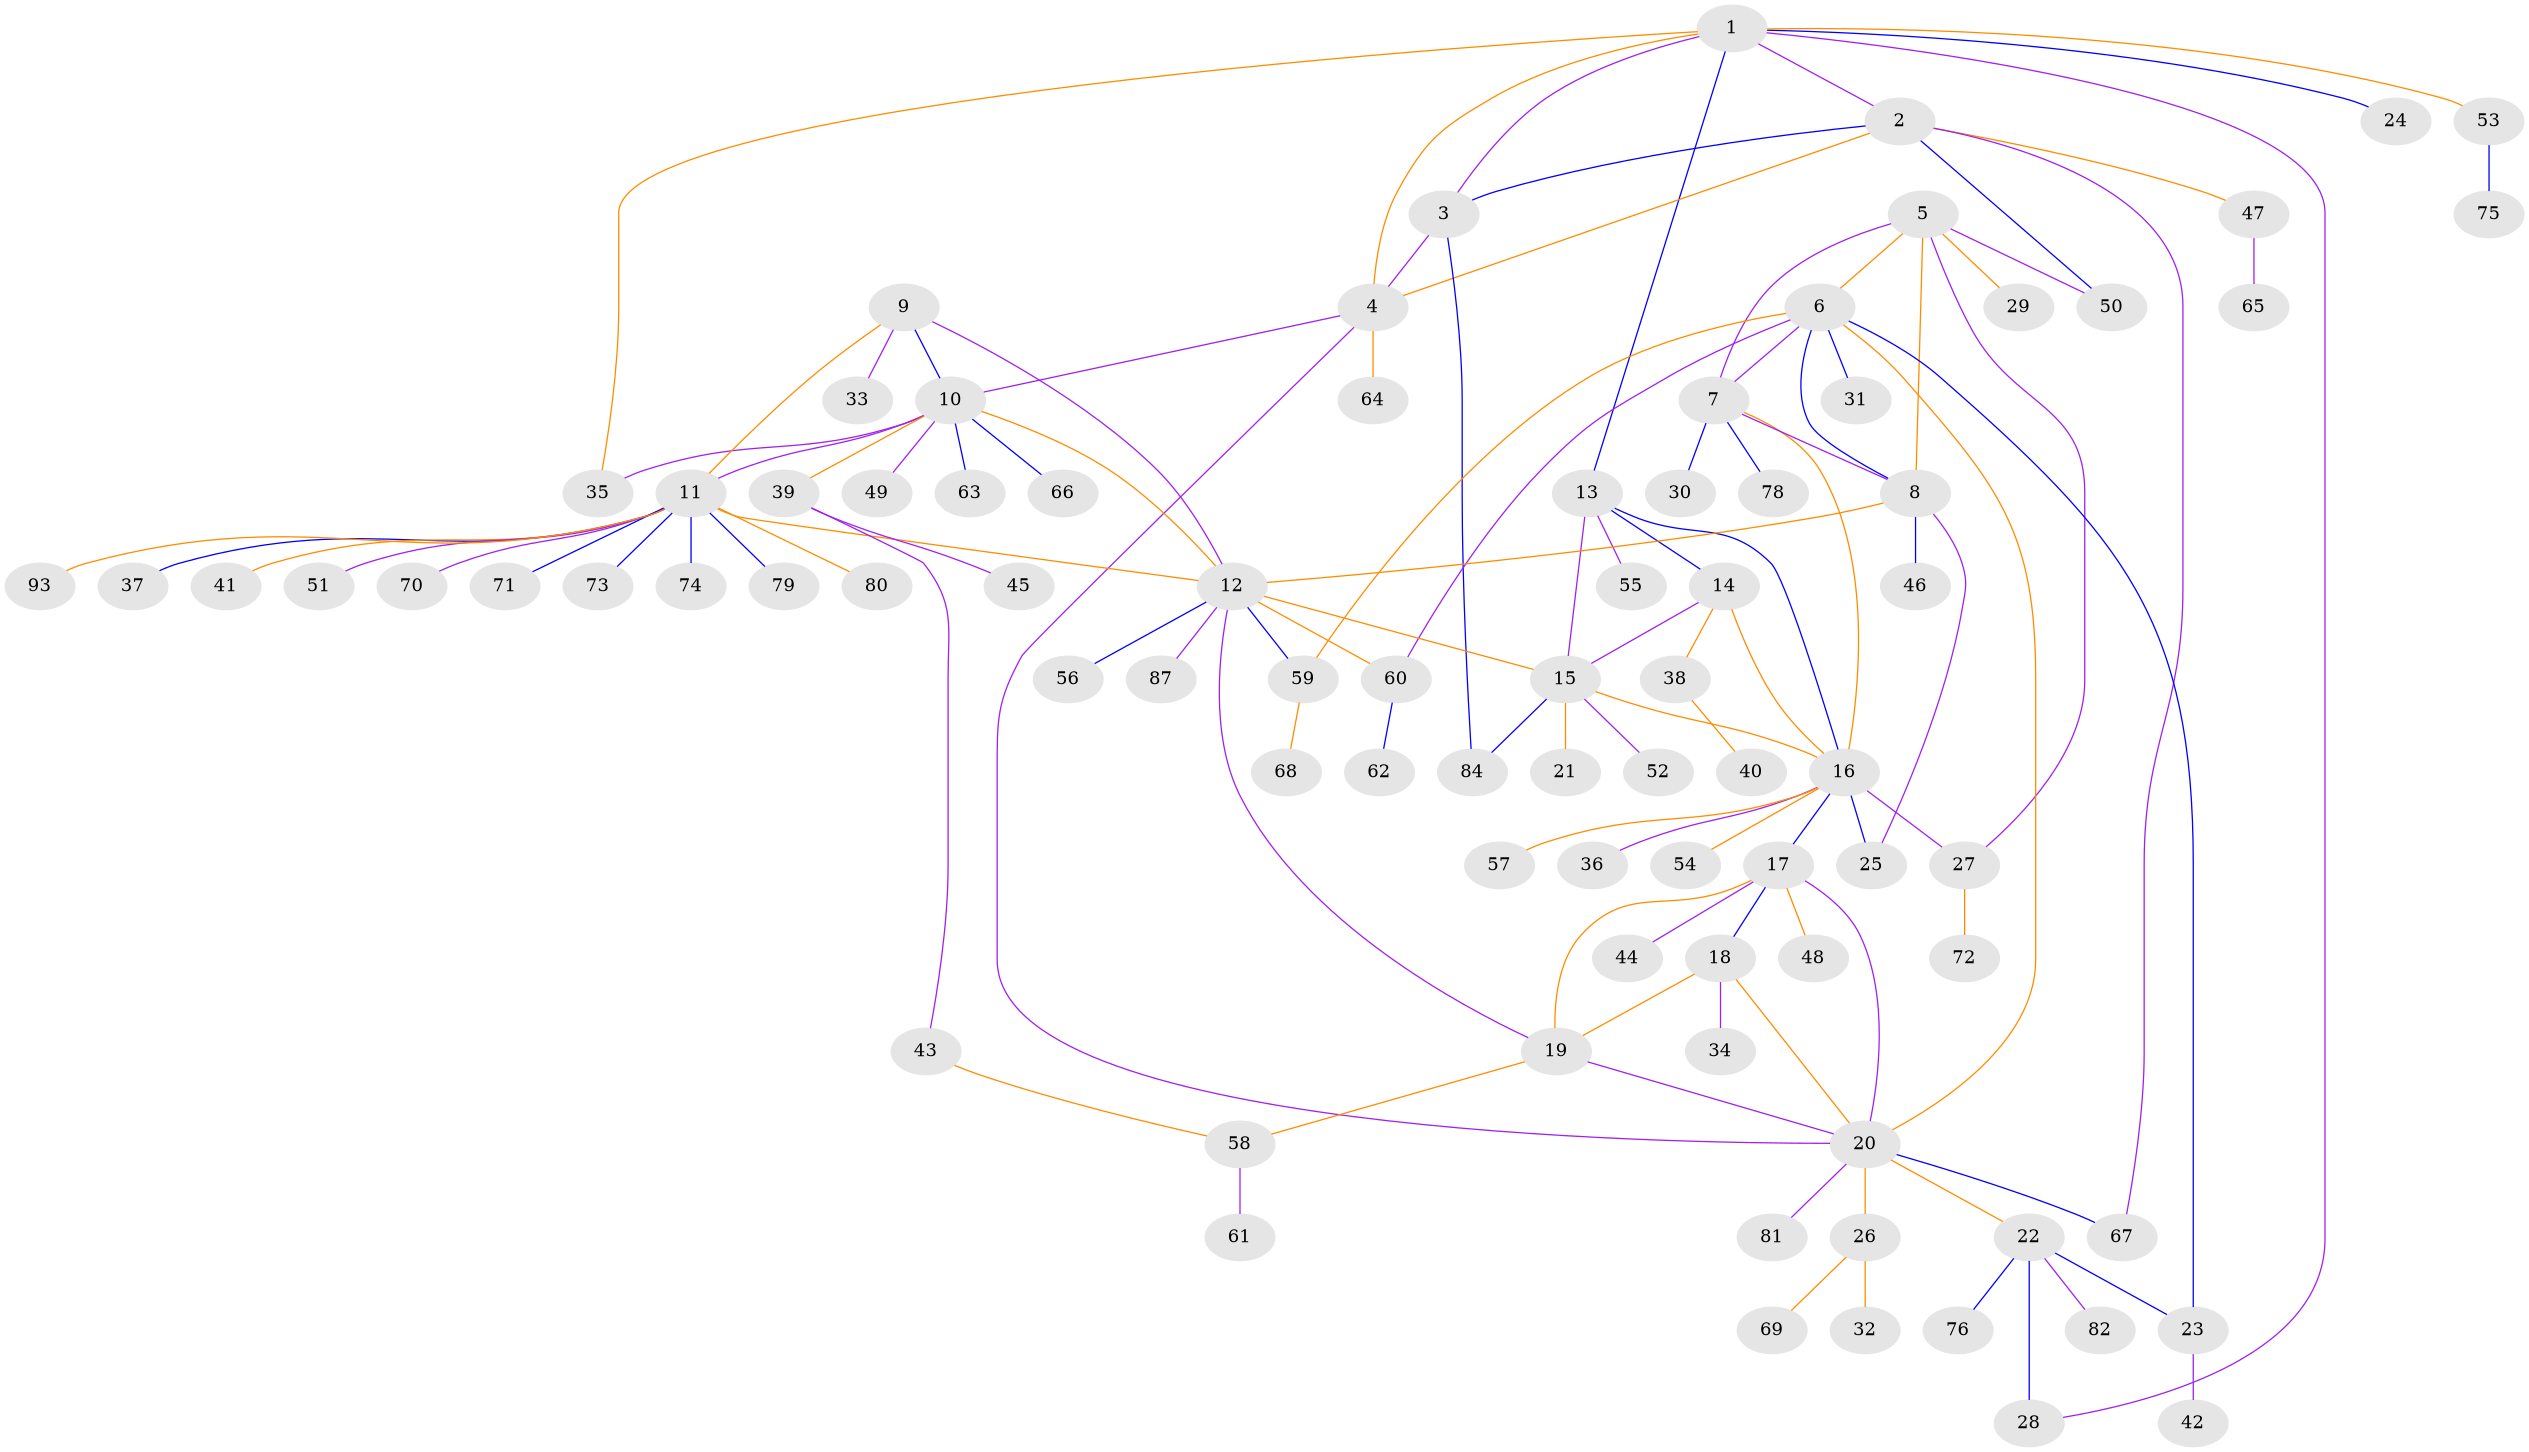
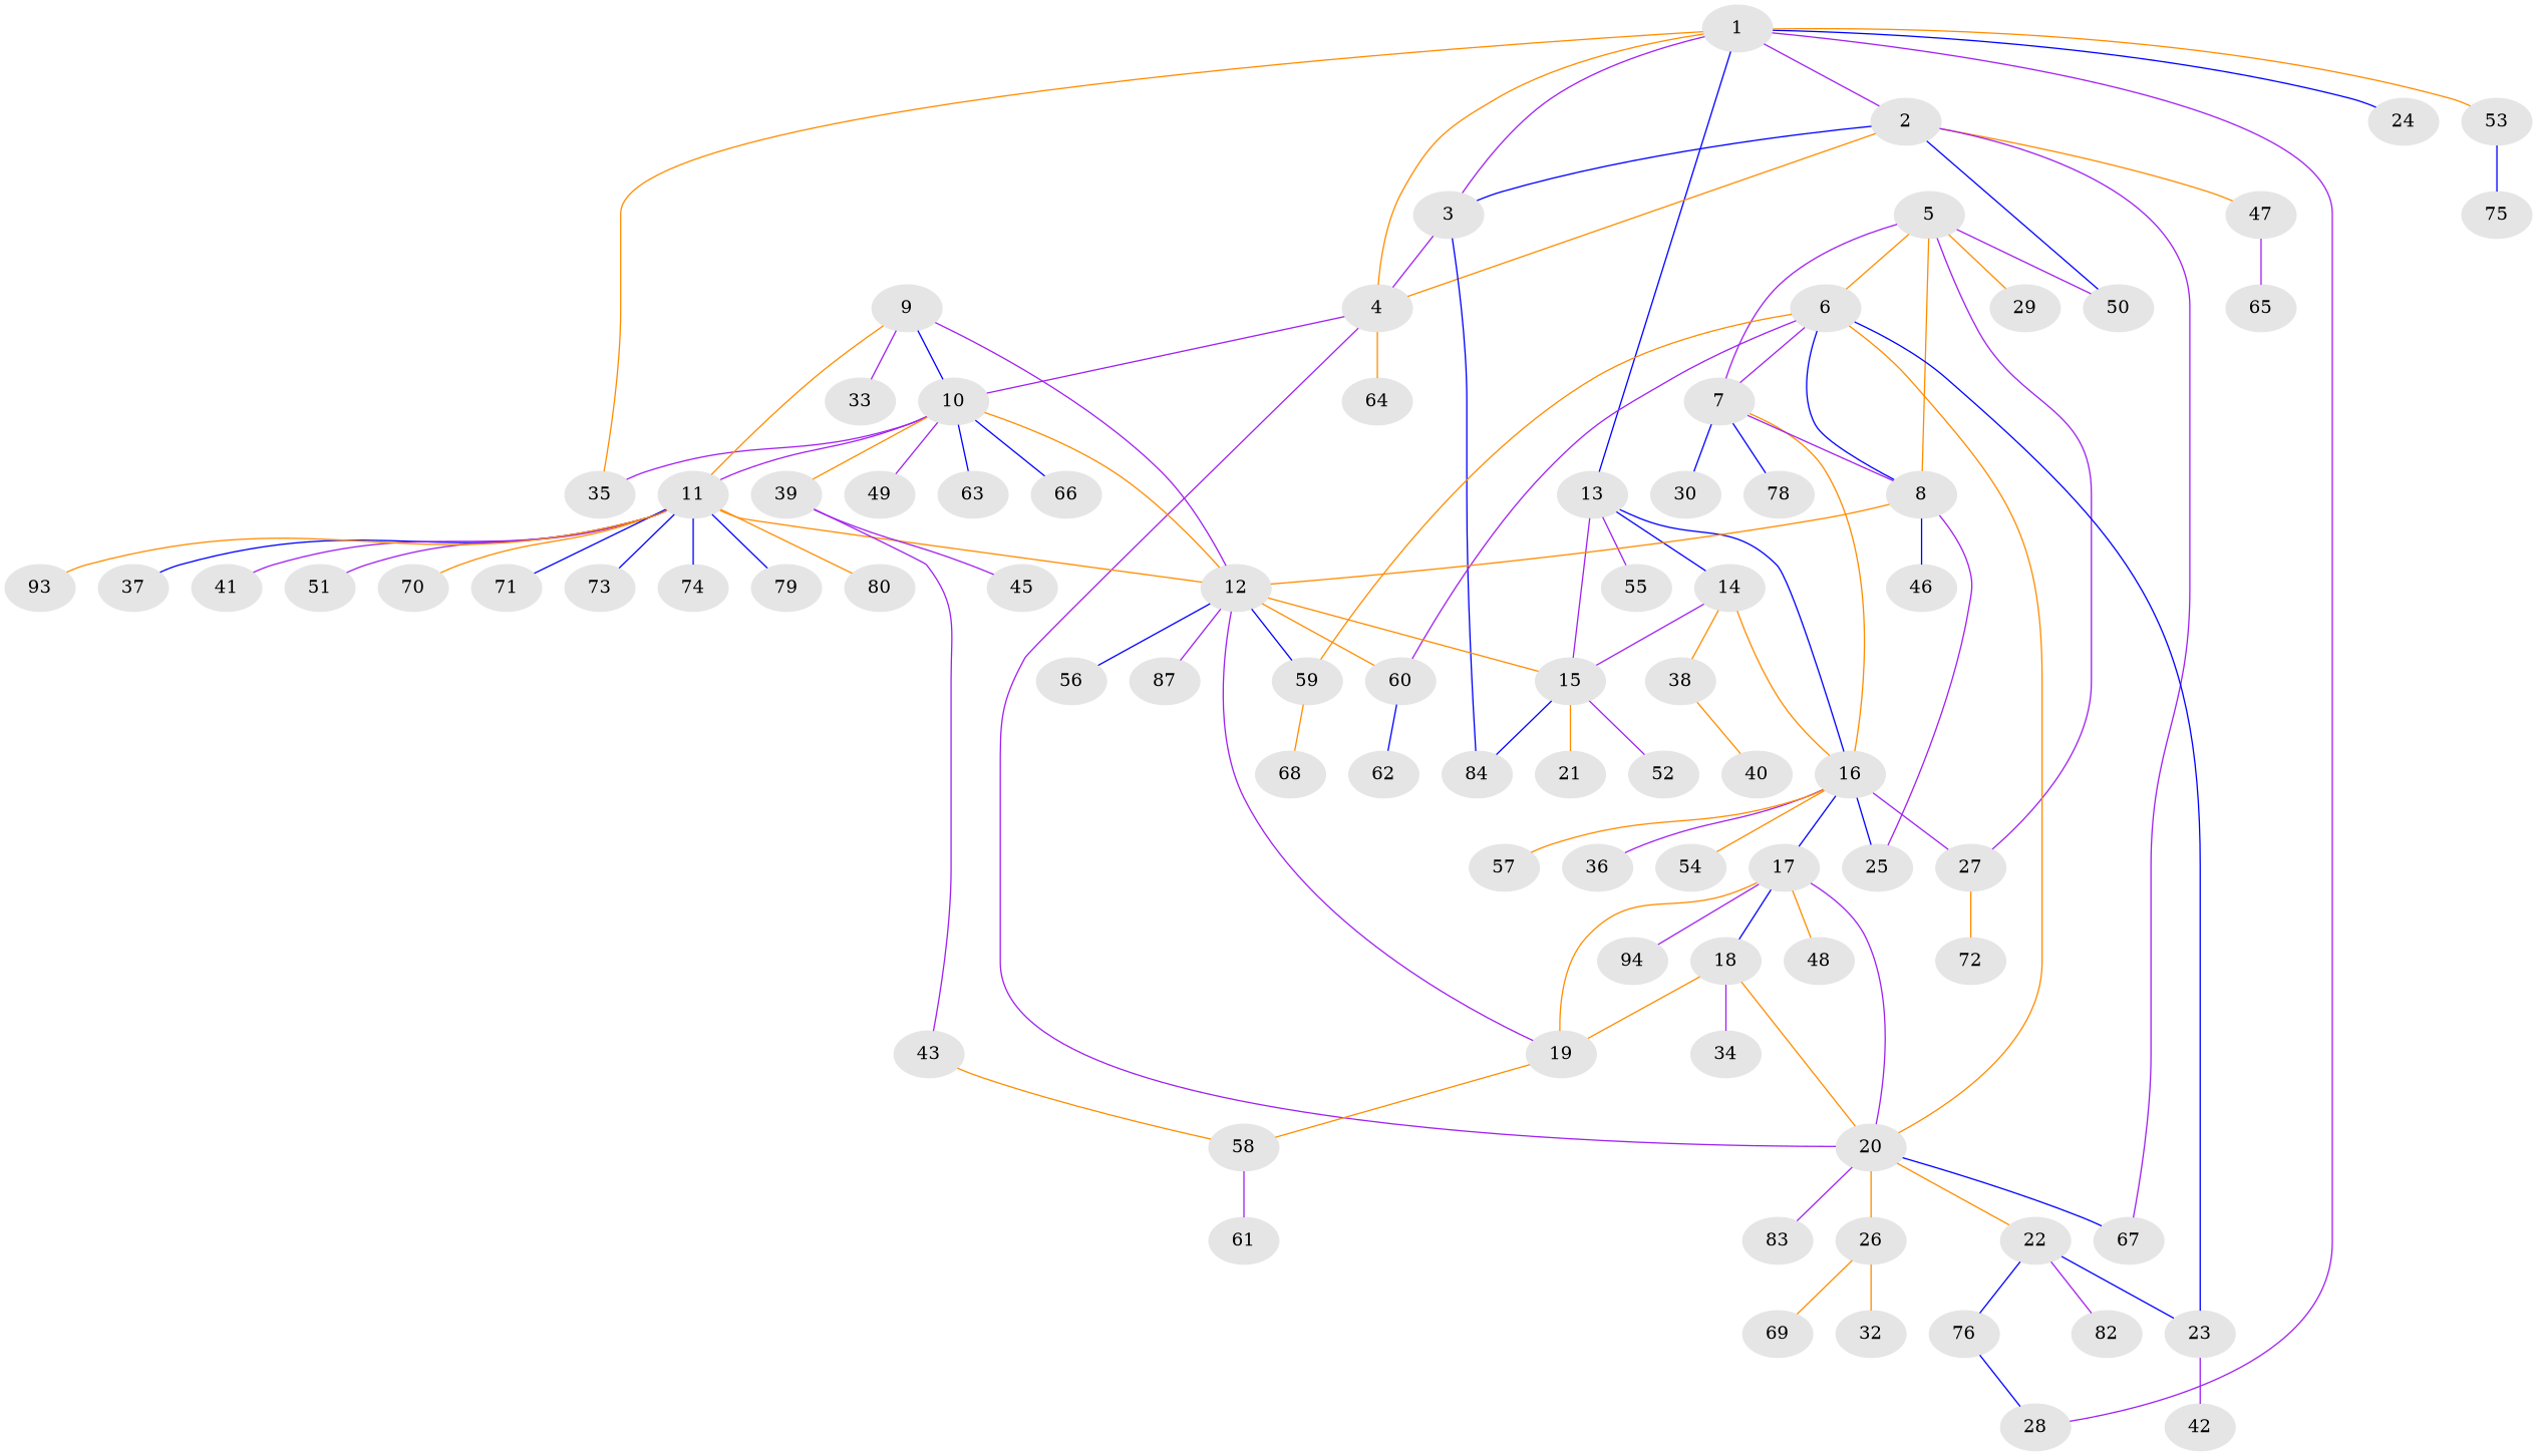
  graph {
    node [color=gray90 style=filled]
    edge [color=darkorange]
    1
    2
    3
    4
    13
    24
    28
    35
    53
    47
    50
    67
    84
    10
    20
    64
    16
    15
    14
    55
    75
    65
    5
    6
    7
    8
    27
    29
    12
    11
    39
    49
    63
    66
    22
    26
-   81
+   81 [label=83]
    23
-   31
    59
    60
    30
    78
    25
    46
    72
    42
    68
    62
    17
    36
    54
    57
    19
    56
    n56 [label=87]
    9
    33
    37
    41
    51
    70
    71
    73
    74
    79
    80
    n68 [label=93]
    43
    45
    21
    52
    58
    38
    40
    18
-   44
+   44 [label=94]
    48
    34
    61
    76
    82
    32
    69
    1 -- 2 [color=purple]
    1 -- 3 [color=purple]
    1 -- 4
    1 -- 13 [color=blue]
    1 -- 24 [color=blue]
    1 -- 28 [color=purple]
    1 -- 35
    1 -- 53
    2 -- 3 [color=blue]
    2 -- 4
    2 -- 47
    2 -- 50 [color=blue]
    2 -- 67 [color=purple]
    3 -- 4 [color=purple]
    3 -- 84 [color=blue]
    4 -- 10 [color=purple]
    4 -- 20 [color=purple]
    4 -- 64
    13 -- 16 [color=blue]
    13 -- 15 [color=purple]
    13 -- 14 [color=blue]
    13 -- 55 [color=purple]
    53 -- 75 [color=blue]
    47 -- 65 [color=purple]
    10 -- 35 [color=purple]
    10 -- 12
    10 -- 11 [color=purple]
    10 -- 39
    10 -- 49 [color=purple]
    10 -- 63 [color=blue]
    10 -- 66 [color=blue]
    20 -- 67 [color=blue]
    20 -- 22
    20 -- 26
    20 -- 81 [color=purple]
    16 -- 27 [color=purple]
    16 -- 25 [color=blue]
    16 -- 17 [color=blue]
    16 -- 36 [color=purple]
    16 -- 54
    16 -- 57
    15 -- 84 [color=blue]
-   15 -- 16
    15 -- 21
    15 -- 52 [color=purple]
    14 -- 16
    14 -- 15 [color=purple]
    14 -- 38
    5 -- 50 [color=purple]
    5 -- 6
    5 -- 7 [color=purple]
    5 -- 8
    5 -- 27 [color=purple]
    5 -- 29
    6 -- 20
    6 -- 7 [color=purple]
    6 -- 8 [color=blue]
    6 -- 23 [color=blue]
-   6 -- 31 [color=blue]
    6 -- 59
    6 -- 60 [color=purple]
    7 -- 16
    7 -- 8 [color=purple]
    7 -- 30 [color=blue]
    7 -- 78 [color=blue]
    8 -- 12
    8 -- 25 [color=purple]
    8 -- 46 [color=blue]
    27 -- 72
    12 -- 15
    12 -- 59 [color=blue]
    12 -- 60
    12 -- 19 [color=purple]
    12 -- 56 [color=blue]
    12 -- n56 [color=purple]
    11 -- 12
    11 -- 37 [color=blue]
-   11 -- 41
+   11 -- 41 [color=purple]
    11 -- 51 [color=purple]
-   11 -- 70 [color=purple]
+   11 -- 70
    11 -- 71 [color=blue]
    11 -- 73 [color=blue]
    11 -- 74 [color=blue]
    11 -- 79 [color=blue]
    11 -- 80
    11 -- n68
    39 -- 43 [color=purple]
    39 -- 45 [color=purple]
-   22 -- 28 [color=blue]
+   76 -- 28 [color=blue]
    22 -- 23 [color=blue]
    22 -- 76 [color=blue]
    22 -- 82 [color=purple]
    26 -- 32
    26 -- 69
    23 -- 42 [color=purple]
    59 -- 68
    60 -- 62 [color=blue]
    17 -- 20 [color=purple]
    17 -- 19
    17 -- 18 [color=blue]
    17 -- 44 [color=purple]
    17 -- 48
-   19 -- 20 [color=purple]
    19 -- 58
    9 -- 10 [color=blue]
    9 -- 12 [color=purple]
    9 -- 11
    9 -- 33 [color=purple]
    43 -- 58
    58 -- 61 [color=purple]
    38 -- 40
    18 -- 20
    18 -- 19
    18 -- 34 [color=purple]
  }
